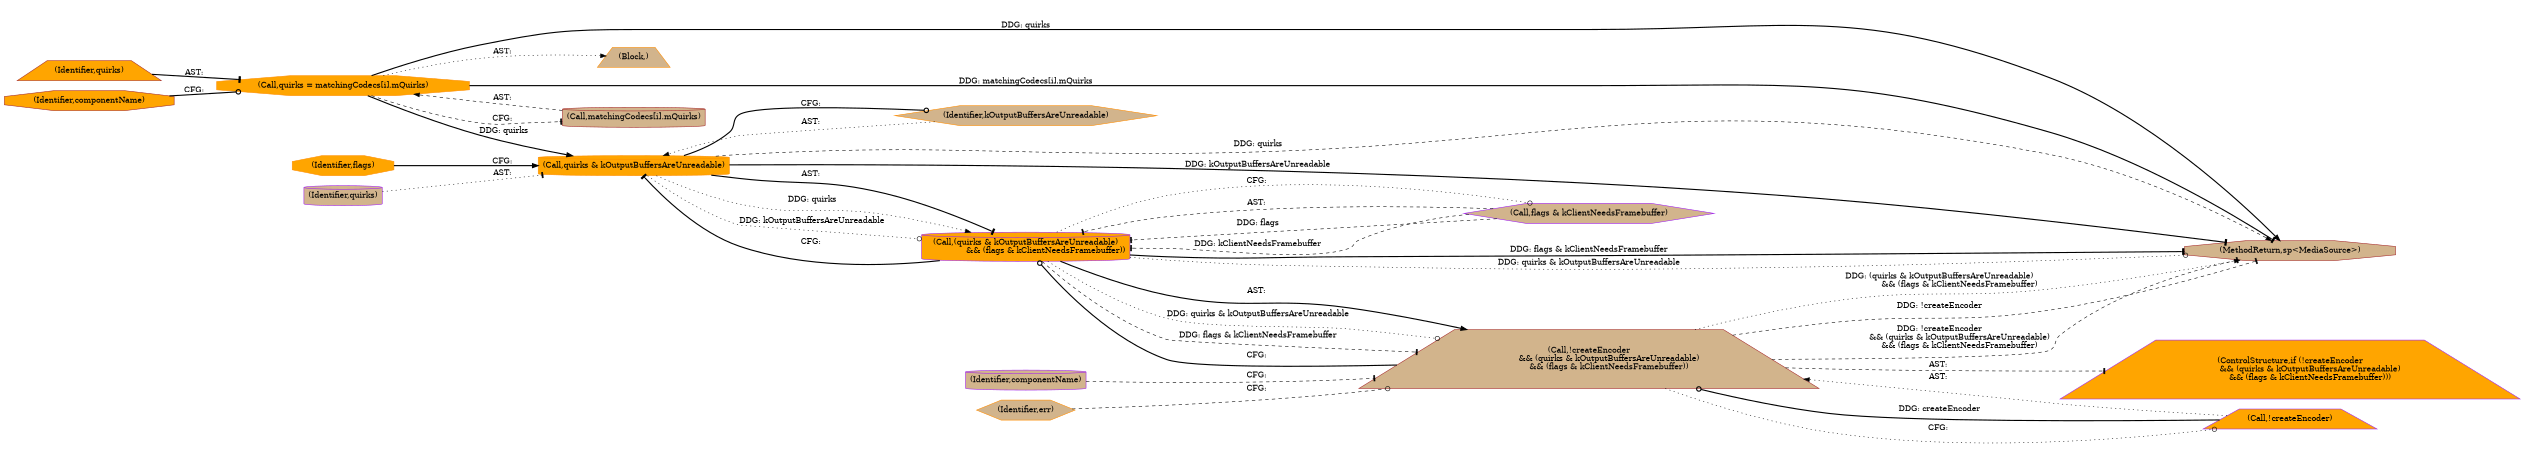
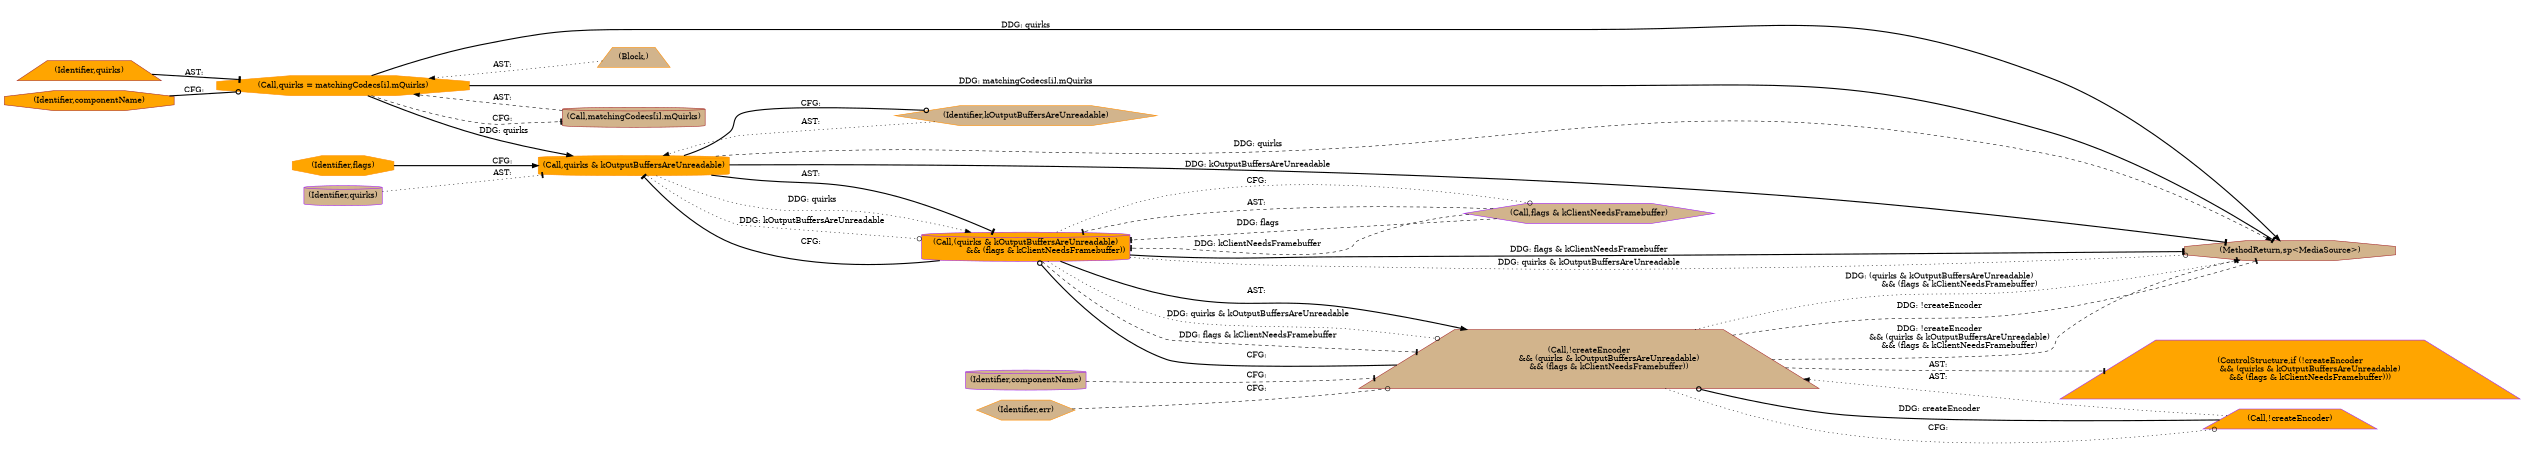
  digraph {
    rankdir=LR
    node [color=darkorange fillcolor=tan shape=cylinder style=filled]
    edge [arrowhead=tee style=bold]
    n1 [fillcolor=orange label="(Call,quirks & kOutputBuffersAreUnreadable)"]
    n2 [color=purple fillcolor=orange label="(Call,(quirks & kOutputBuffersAreUnreadable)\n                && (flags & kClientNeedsFramebuffer))"]
    n3 [color=brown label="(MethodReturn,sp<MediaSource>)" shape=octagon]
    n4 [label="(Identifier,kOutputBuffersAreUnreadable)" shape=hexagon]
    n5 [color=brown label="(Call,!createEncoder\n                && (quirks & kOutputBuffersAreUnreadable)\n                && (flags & kClientNeedsFramebuffer))" shape=trapezium]
    n6 [color=purple label="(Call,flags & kClientNeedsFramebuffer)" shape=hexagon]
    n7 [fillcolor=orange label="(Call,quirks = matchingCodecs[i].mQuirks)" shape=octagon]
    n8 [color=brown label="(Call,matchingCodecs[i].mQuirks)"]
    n9 [label="(Block,)" shape=trapezium]
    n10 [color=purple fillcolor=orange label="(ControlStructure,if (!createEncoder\n                && (quirks & kOutputBuffersAreUnreadable)\n                && (flags & kClientNeedsFramebuffer)))" shape=trapezium]
    n11 [color=purple fillcolor=orange label="(Call,!createEncoder)" shape=trapezium]
    n12 [color=purple label="(Identifier,componentName)"]
    n13 [color=brown fillcolor=orange label="(Identifier,quirks)" shape=trapezium]
    n14 [label="(Identifier,err)" shape=hexagon]
    n15 [color=purple label="(Identifier,quirks)"]
    n16 [fillcolor=orange label="(Identifier,flags)" shape=octagon]
    n17 [color=brown fillcolor=orange label="(Identifier,componentName)" shape=octagon]
    n1 -> n2 [label="AST: "]
    n1 -> n2 [arrowhead=normal label="DDG: quirks" style=dotted]
    n1 -> n2 [arrowhead=odot label="DDG: kOutputBuffersAreUnreadable" style=dotted]
    n1 -> n3 [arrowhead=normal label="DDG: quirks" style=dashed]
    n1 -> n3 [label="DDG: kOutputBuffersAreUnreadable"]
    n1 -> n4 [arrowhead=odot label="CFG: "]
    n2 -> n1 [label="CFG: "]
    n2 -> n3 [label="DDG: flags & kClientNeedsFramebuffer"]
    n2 -> n3 [arrowhead=odot label="DDG: quirks & kOutputBuffersAreUnreadable" style=dotted]
    n2 -> n5 [arrowhead=normal label="AST: "]
    n2 -> n5 [arrowhead=odot label="DDG: quirks & kOutputBuffersAreUnreadable" style=dotted]
    n2 -> n5 [label="DDG: flags & kClientNeedsFramebuffer" style=dashed]
    n2 -> n6 [arrowhead=odot label="CFG: " style=dotted]
    n4 -> n1 [arrowhead=normal label="AST: " style=dotted]
    n5 -> n2 [arrowhead=odot label="CFG: "]
    n5 -> n3 [label="DDG: !createEncoder" style=dashed]
    n5 -> n3 [label="DDG: !createEncoder\n                && (quirks & kOutputBuffersAreUnreadable)\n                && (flags & kClientNeedsFramebuffer)" style=dashed]
    n5 -> n3 [arrowhead=normal label="DDG: (quirks & kOutputBuffersAreUnreadable)\n                && (flags & kClientNeedsFramebuffer)" style=dotted]
    n5 -> n10 [label="AST: " style=dashed]
    n5 -> n11 [arrowhead=odot label="CFG: " style=dotted]
    n6 -> n2 [label="AST: " style=dashed]
    n6 -> n2 [label="DDG: flags" style=dashed]
    n6 -> n2 [label="DDG: kClientNeedsFramebuffer" style=dashed]
    n7 -> n1 [arrowhead=normal label="DDG: quirks"]
    n7 -> n3 [arrowhead=normal label="DDG: quirks"]
    n7 -> n3 [label="DDG: matchingCodecs[i].mQuirks"]
    n7 -> n8 [label="CFG: " style=dashed]
-   n7 -> n9 [arrowhead=normal label="AST: " style=dotted]
+   n9 -> n7 [arrowhead=normal label="AST: " style=dotted]
    n8 -> n7 [arrowhead=normal label="AST: " style=dashed]
    n11 -> n5 [arrowhead=normal label="AST: " style=dotted]
    n11 -> n5 [arrowhead=odot label="DDG: createEncoder"]
    n12 -> n5 [label="CFG: " style=dashed]
    n13 -> n7 [label="AST: "]
    n14 -> n5 [arrowhead=odot label="CFG: " style=dashed]
    n15 -> n1 [label="AST: " style=dotted]
    n16 -> n1 [arrowhead=normal label="CFG: "]
    n17 -> n7 [arrowhead=odot label="CFG: "]
  }
